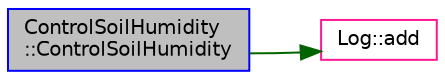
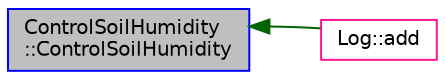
  digraph {
    rankdir=LR
    node [fontname=Helvetica fontsize=10 shape=record style=filled]
    n1 [color=blue fillcolor=grey75 fontcolor=black height=0.2 label="ControlSoilHumidity\l::ControlSoilHumidity" width=0.4]
    n2 [color=deeppink fillcolor=white height=0.2 label="Log::add" width=0.4]
-   n1 -> n2 [color=darkgreen fontname=Helvetica fontsize=10 labelfontname=Helvetica labelfontsize=10 style=solid]
+   n2 -> n1 [color=darkgreen fontname=Helvetica fontsize=10 labelfontname=Helvetica labelfontsize=10 style=solid]
  }
